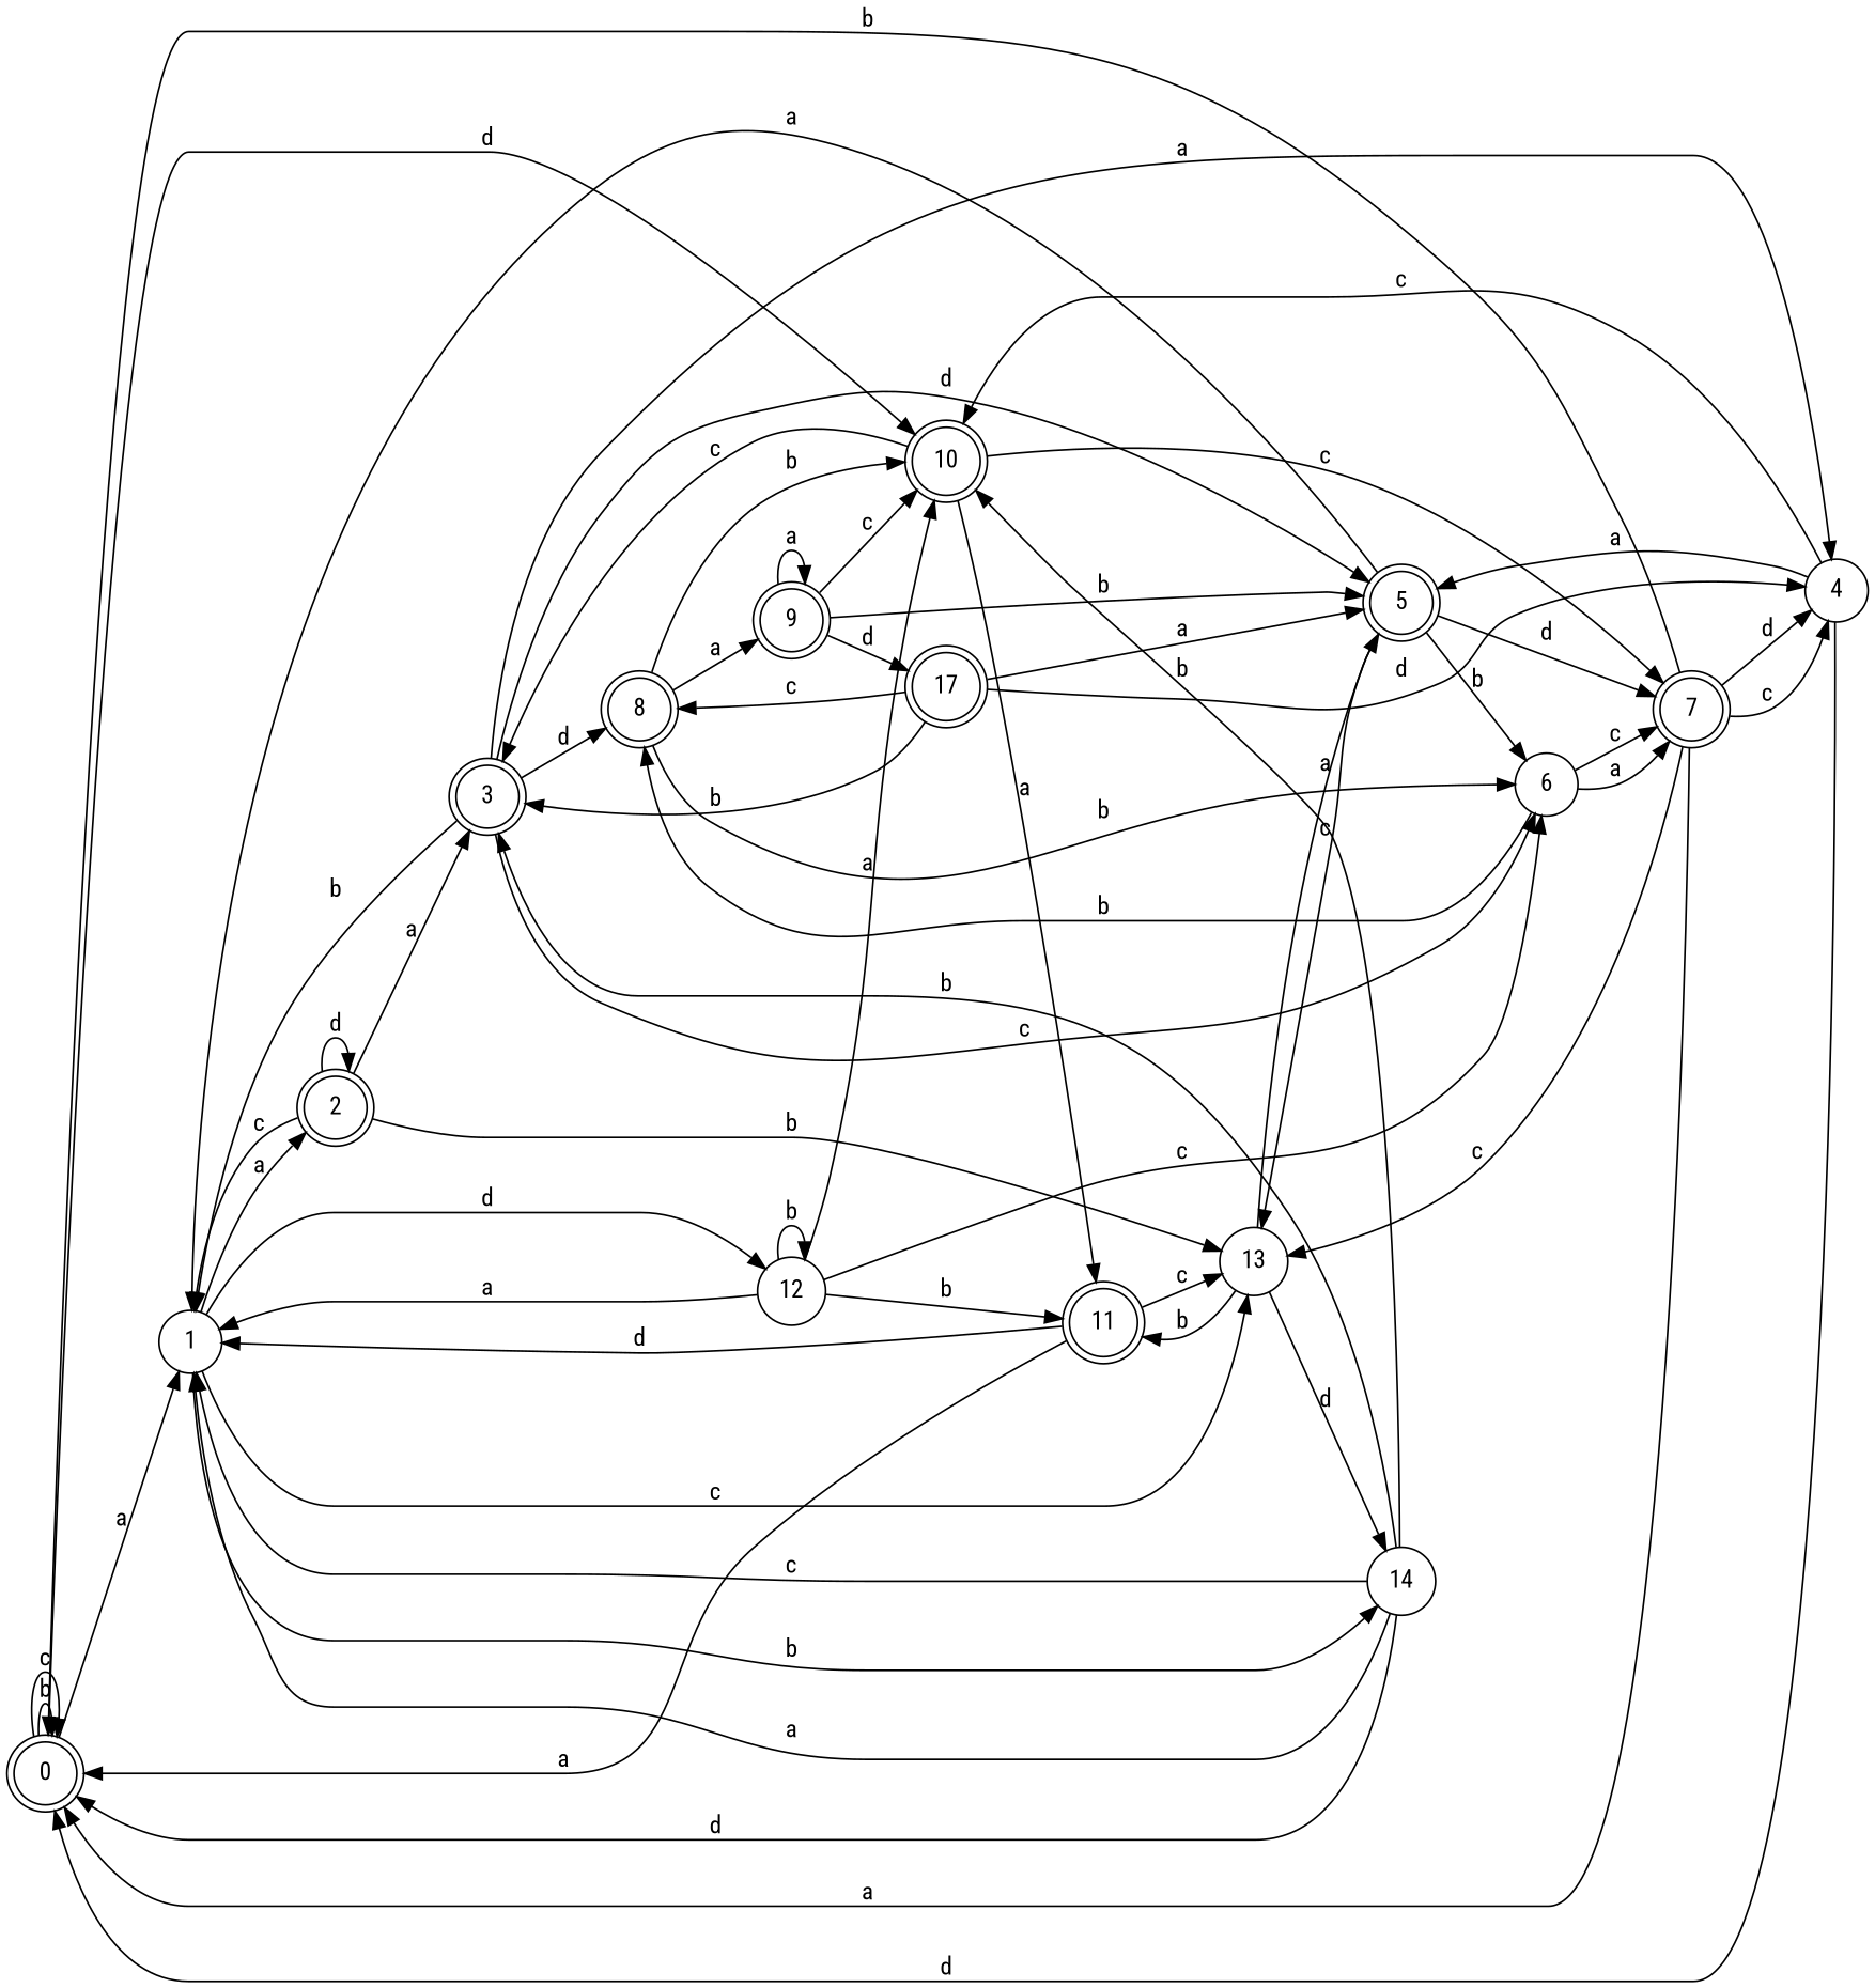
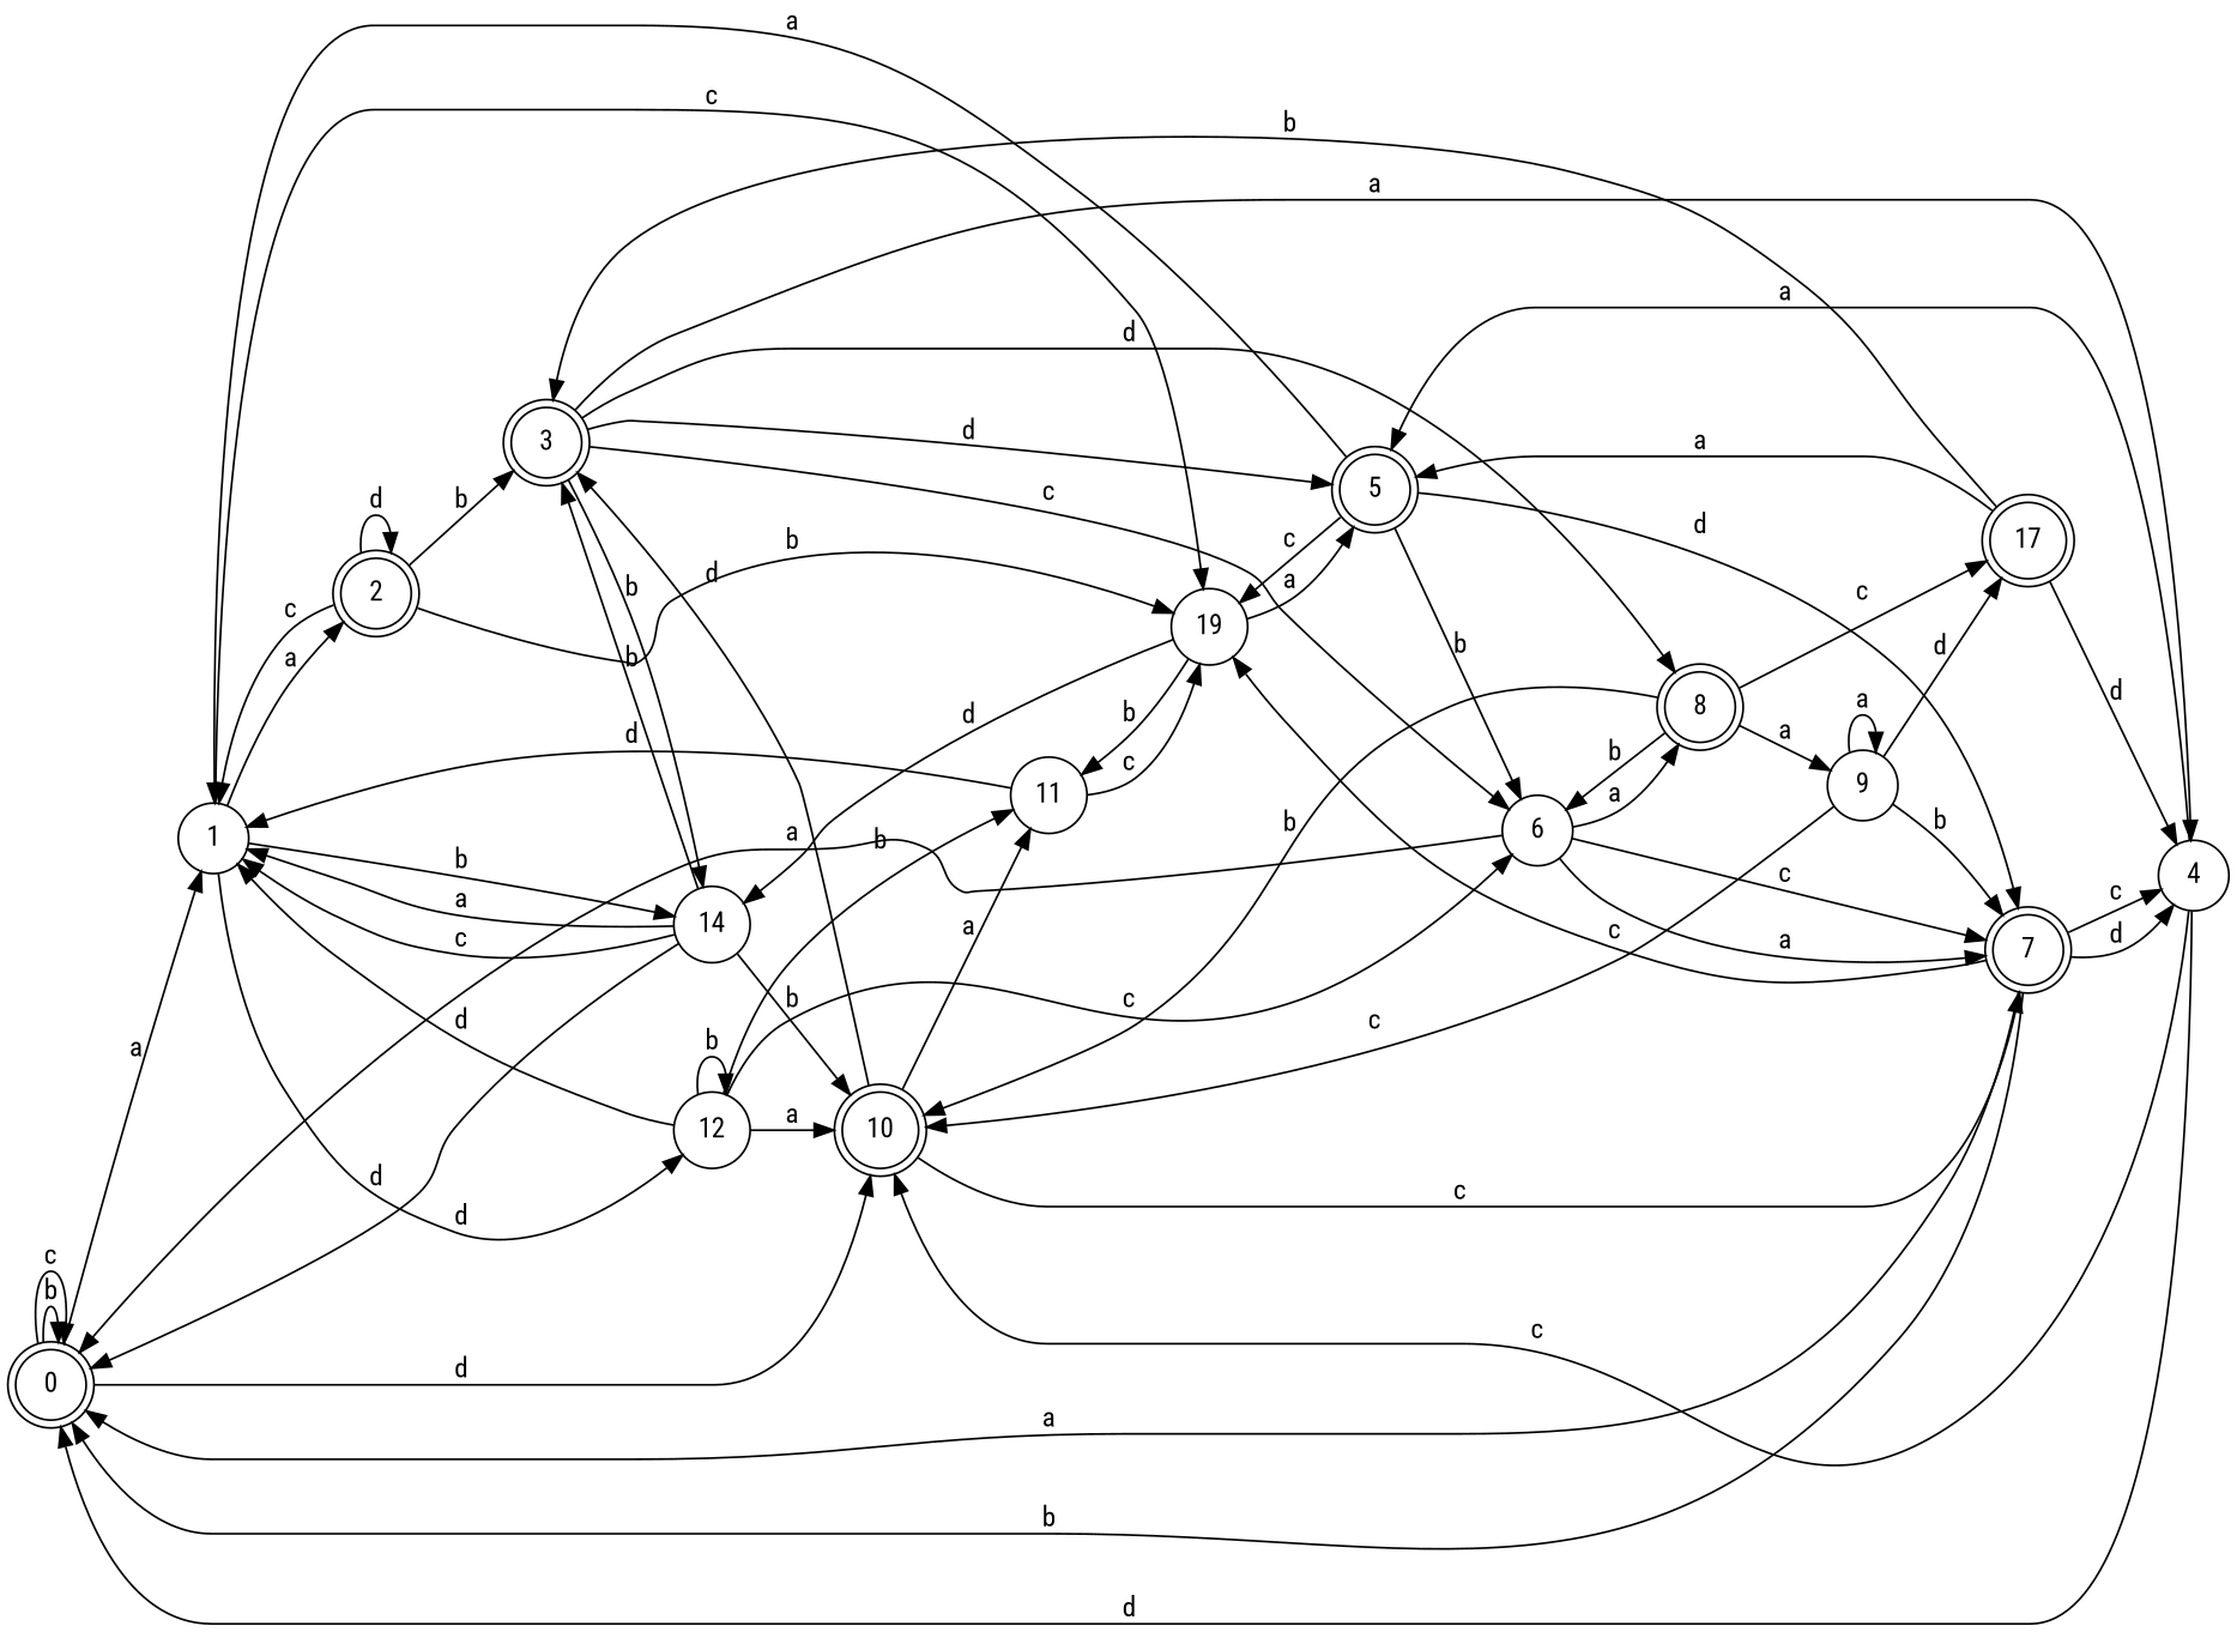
  digraph {
    fontname="Roboto Condensed"
    rankdir=LR
    node [color=black fillcolor=white fontname="Roboto Condensed" shape=doublecircle style="rounded,filled"]
    edge [fontname="Roboto Condensed"]
    n1 [label=0]
    n2 [label=1 shape=circle style=filled]
    n3 [label=10]
    n4 [label=2]
    n5 [label=12 shape=circle]
-   n6 [label=13 shape=circle style=filled]
+   n6 [label=19 shape=circle style=filled]
    n7 [label=14 shape=circle style=filled]
    n8 [label=3]
    n9 [label=7]
-   n10 [label=11]
+   n10 [label=11 shape=circle]
    n11 [label=6 shape=circle style=filled]
    n12 [label=5 style=filled]
    n13 [label=4 shape=circle style=filled]
    n14 [label=8]
-   n15 [label=9 style=filled]
+   n15 [label=9 shape=circle style=filled]
    n16 [label=17]
    n1 -> n1 [label=b]
    n1 -> n1 [label=c]
    n1 -> n2 [label=a]
    n1 -> n3 [label=d]
    n2 -> n4 [label=a]
    n2 -> n5 [label=d]
    n2 -> n6 [label=c]
    n2 -> n7 [label=b]
-   n3 -> n8 [label=c]
+   n3 -> n8 [label=d]
    n3 -> n9 [label=c]
    n3 -> n10 [label=a]
    n4 -> n2 [label=c]
    n4 -> n4 [label=d]
    n4 -> n6 [label=b]
-   n4 -> n8 [label=a]
-   n5 -> n2 [label=a]
+   n4 -> n8 [label=b]
+   n5 -> n2 [label=d]
    n5 -> n3 [label=a]
    n5 -> n5 [label=b]
    n5 -> n10 [label=b]
    n5 -> n11 [label=c]
    n6 -> n7 [label=d]
    n6 -> n10 [label=b]
    n6 -> n12 [label=a]
    n7 -> n1 [label=d]
    n7 -> n2 [label=a]
    n7 -> n2 [label=c]
    n7 -> n3 [label=b]
    n7 -> n8 [label=b]
-   n8 -> n2 [label=b]
+   n8 -> n7 [label=b]
    n8 -> n11 [label=c]
    n8 -> n12 [label=d]
    n8 -> n13 [label=a]
    n8 -> n14 [label=d]
    n9 -> n1 [label=a]
    n9 -> n1 [label=b]
    n9 -> n6 [label=c]
    n9 -> n13 [label=c]
    n9 -> n13 [label=d]
-   n10 -> n1 [label=a]
+   n11 -> n1 [label=a]
    n10 -> n2 [label=d]
    n10 -> n6 [label=c]
    n11 -> n9 [label=a]
    n11 -> n9 [label=c]
-   n11 -> n14 [label=b]
+   n11 -> n14 [label=a]
    n12 -> n2 [label=a]
    n12 -> n6 [label=c]
    n12 -> n9 [label=d]
    n12 -> n11 [label=b]
    n13 -> n1 [label=d]
    n13 -> n3 [label=c]
    n13 -> n12 [label=a]
    n14 -> n3 [label=b]
    n14 -> n11 [label=b]
    n14 -> n15 [label=a]
    n15 -> n3 [label=c]
-   n15 -> n12 [label=b]
+   n15 -> n9 [label=b]
    n15 -> n15 [label=a]
    n15 -> n16 [label=d]
    n16 -> n8 [label=b]
    n16 -> n12 [label=a]
    n16 -> n13 [label=d]
-   n16 -> n14 [label=c]
+   n14 -> n16 [label=c]
  }
